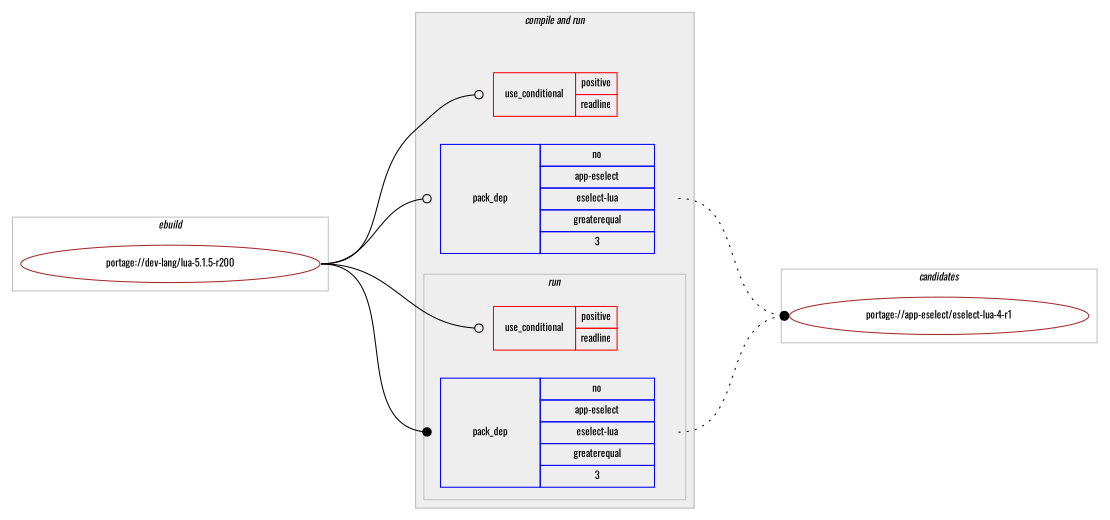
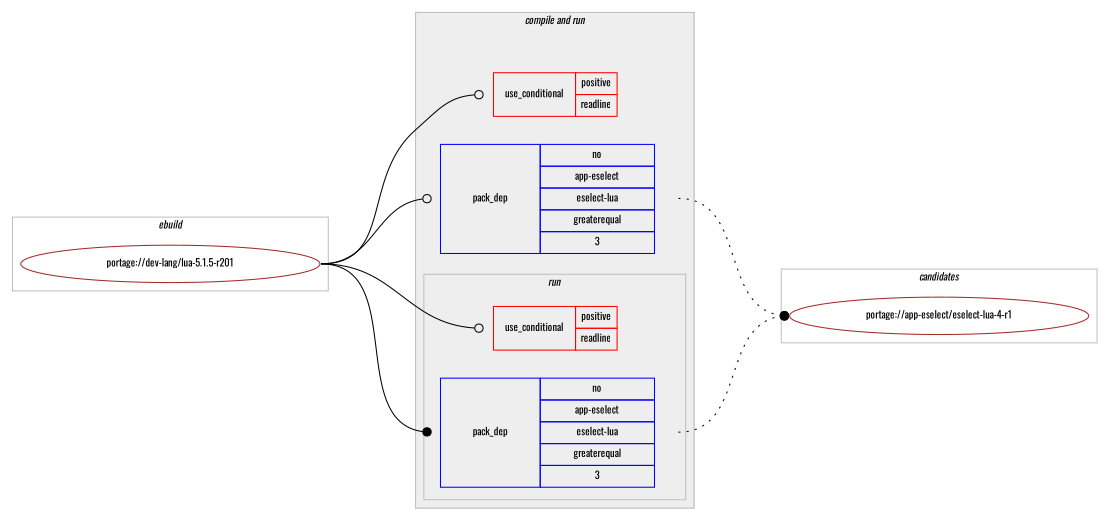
  digraph {
    compound=true
    concentrate=true
    fontname=Oswald
    fontsize=10
    newrank=true
    rankdir=LR
    ranksep=1.5
    node [color=brown fontname=Oswald fontsize=10 shape=none]
    edge [arrowhead=odot headport=w style=solid tailport=e weight=20 fontname=Oswald]
-   n1 [label="portage://dev-lang/lua-5.1.5-r200" width=4 shape=""]
+   n1 [label="portage://dev-lang/lua-5.1.5-r201" width=4 shape=""]
    n2 [color=red label=<<TABLE BORDER="0" CELLBORDER="1" CELLSPACING="0" CELLPADDING="4"><TR><TD ROWSPAN="3" CELLPADDING="10">use_conditional</TD></TR><TR><TD>positive</TD></TR><TR><TD>readline</TD></TR></TABLE>>]
    n3 [color=blue label=<<TABLE BORDER="0" CELLBORDER="1" CELLSPACING="0" CELLPADDING="4" WIDTH="220"><TR><TD ROWSPAN="6" CELLPADDING="30">pack_dep</TD></TR><TR><TD WIDTH="110">no</TD></TR><TR><TD>app-eselect</TD></TR><TR><TD>eselect-lua</TD></TR><TR><TD>greaterequal</TD></TR><TR><TD>3</TD></TR></TABLE>>]
    n4 [color=red label=<<TABLE BORDER="0" CELLBORDER="1" CELLSPACING="0" CELLPADDING="4"><TR><TD ROWSPAN="3" CELLPADDING="10">use_conditional</TD></TR><TR><TD>positive</TD></TR><TR><TD>readline</TD></TR></TABLE>>]
    n5 [color=blue label=<<TABLE BORDER="0" CELLBORDER="1" CELLSPACING="0" CELLPADDING="4" WIDTH="220"><TR><TD ROWSPAN="6" CELLPADDING="30">pack_dep</TD></TR><TR><TD WIDTH="110">no</TD></TR><TR><TD>app-eselect</TD></TR><TR><TD>eselect-lua</TD></TR><TR><TD>greaterequal</TD></TR><TR><TD>3</TD></TR></TABLE>>]
    n6 [label="portage://app-eselect/eselect-lua-4-r1" width=4 shape=""]
    subgraph cluster_1 {
      color=gray
      label=<<i>ebuild</i>>
      rank=same
      n1
    }
    subgraph cluster_2 {
      color=gray
      label=<<i>dependencies</i>>
      subgraph cluster_3 {
        color=gray
        fillcolor="#eeeeee"
        label=<<i>compile</i>>
        style=filled
        subgraph sub_4 {
          color=gray
          fillcolor="#eeeeee"
          label=<<i>compile</i>>
          style=filled
          n2
        }
        subgraph sub_5 {
          color=gray
          fillcolor="#eeeeee"
          label=<<i>compile</i>>
          style=filled
          n3
        }
      }
      subgraph cluster_6 {
        color=gray
        fillcolor="#eeeeee"
        label=<<i>compile and run</i>>
        style=filled
      }
      subgraph cluster_7 {
        color=gray
        fillcolor="#eeeeee"
        label=<<i>run</i>>
        style=filled
        subgraph sub_8 {
          color=gray
          fillcolor="#eeeeee"
          label=<<i>run</i>>
          style=filled
          n4
        }
        subgraph sub_9 {
          color=gray
          fillcolor="#eeeeee"
          label=<<i>run</i>>
          style=filled
          n5
        }
      }
    }
    subgraph cluster_10 {
      color=gray
      label=<<i>candidates</i>>
      rank=same
      subgraph sub_11 {
        color=black
        label=<<i>candidates</i>>
        nodesep=1
        rank=same
        n6
      }
      subgraph sub_12 {
        color=black
        label=<<i>candidates</i>>
        nodesep=1
        rank=same
        n6
      }
    }
    n1 -> n2
    n1 -> n3
    n1 -> n4
    n1 -> n5 [arrowhead=dot]
    n3 -> n6 [arrowhead=dot style=dotted weight=100]
    n5 -> n6 [arrowhead=dot style=dotted weight=100]
  }
